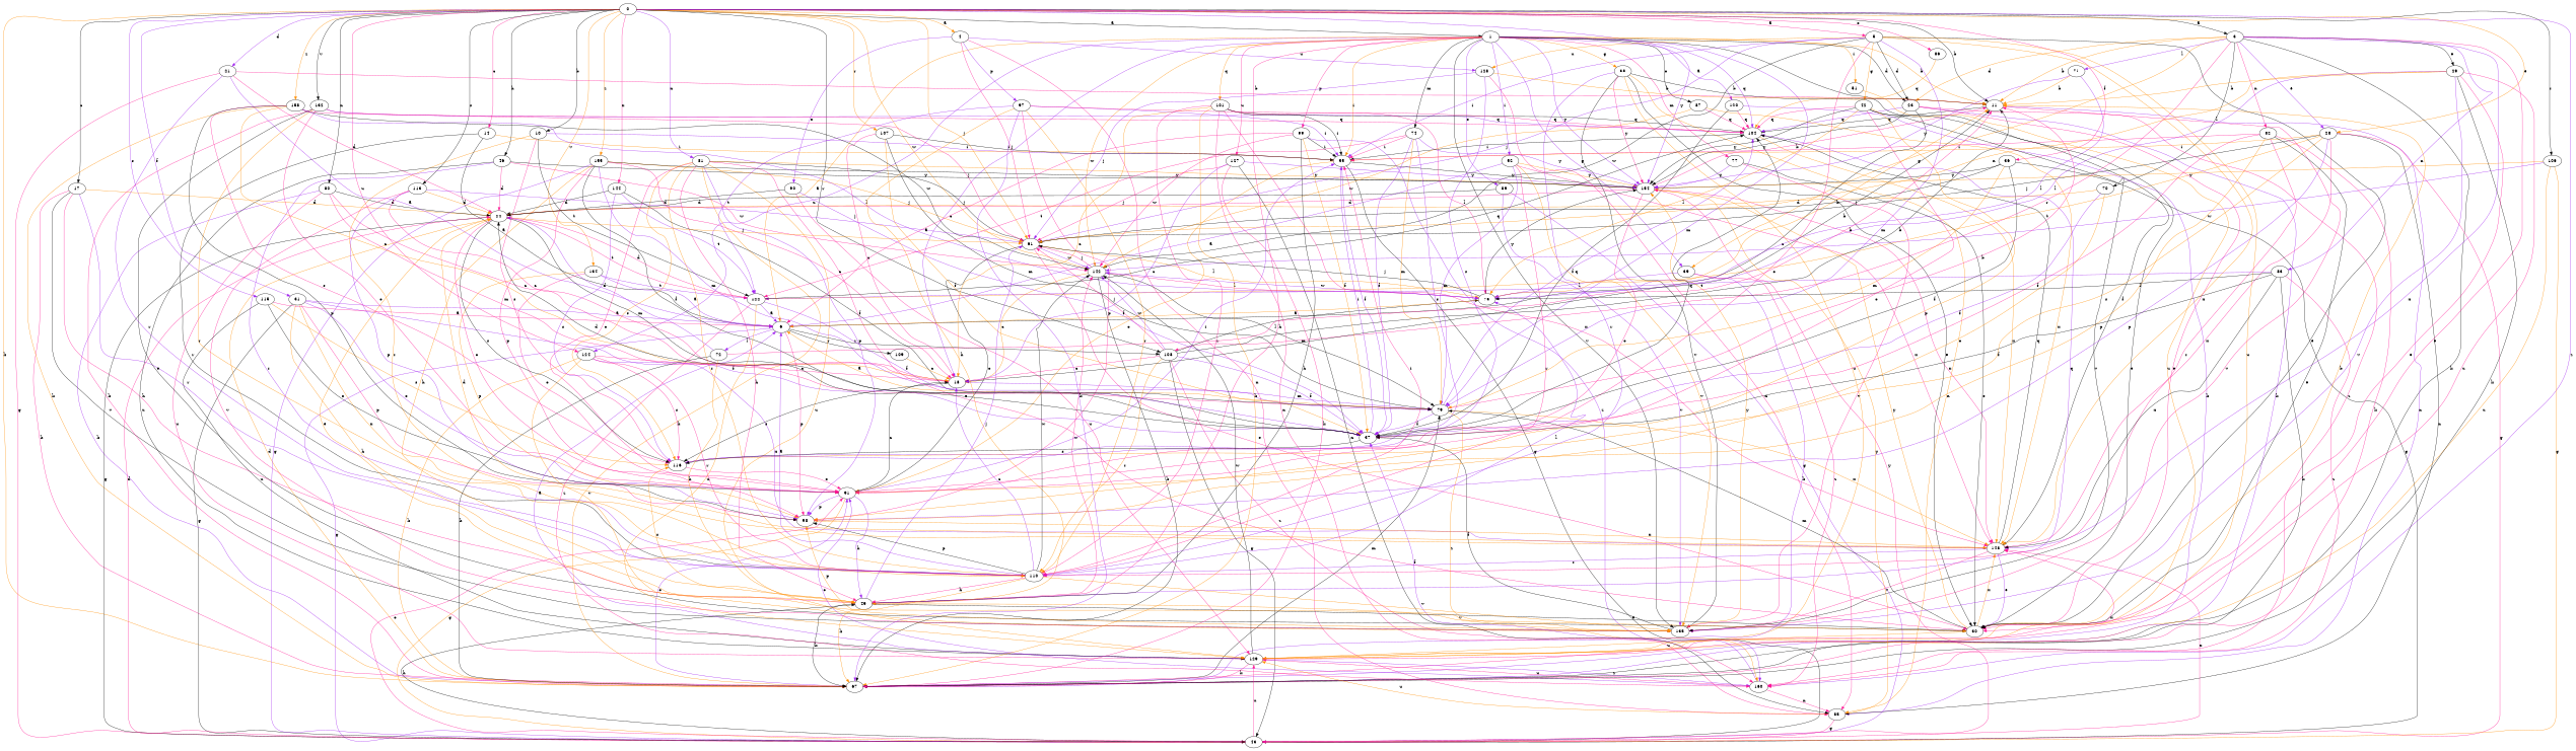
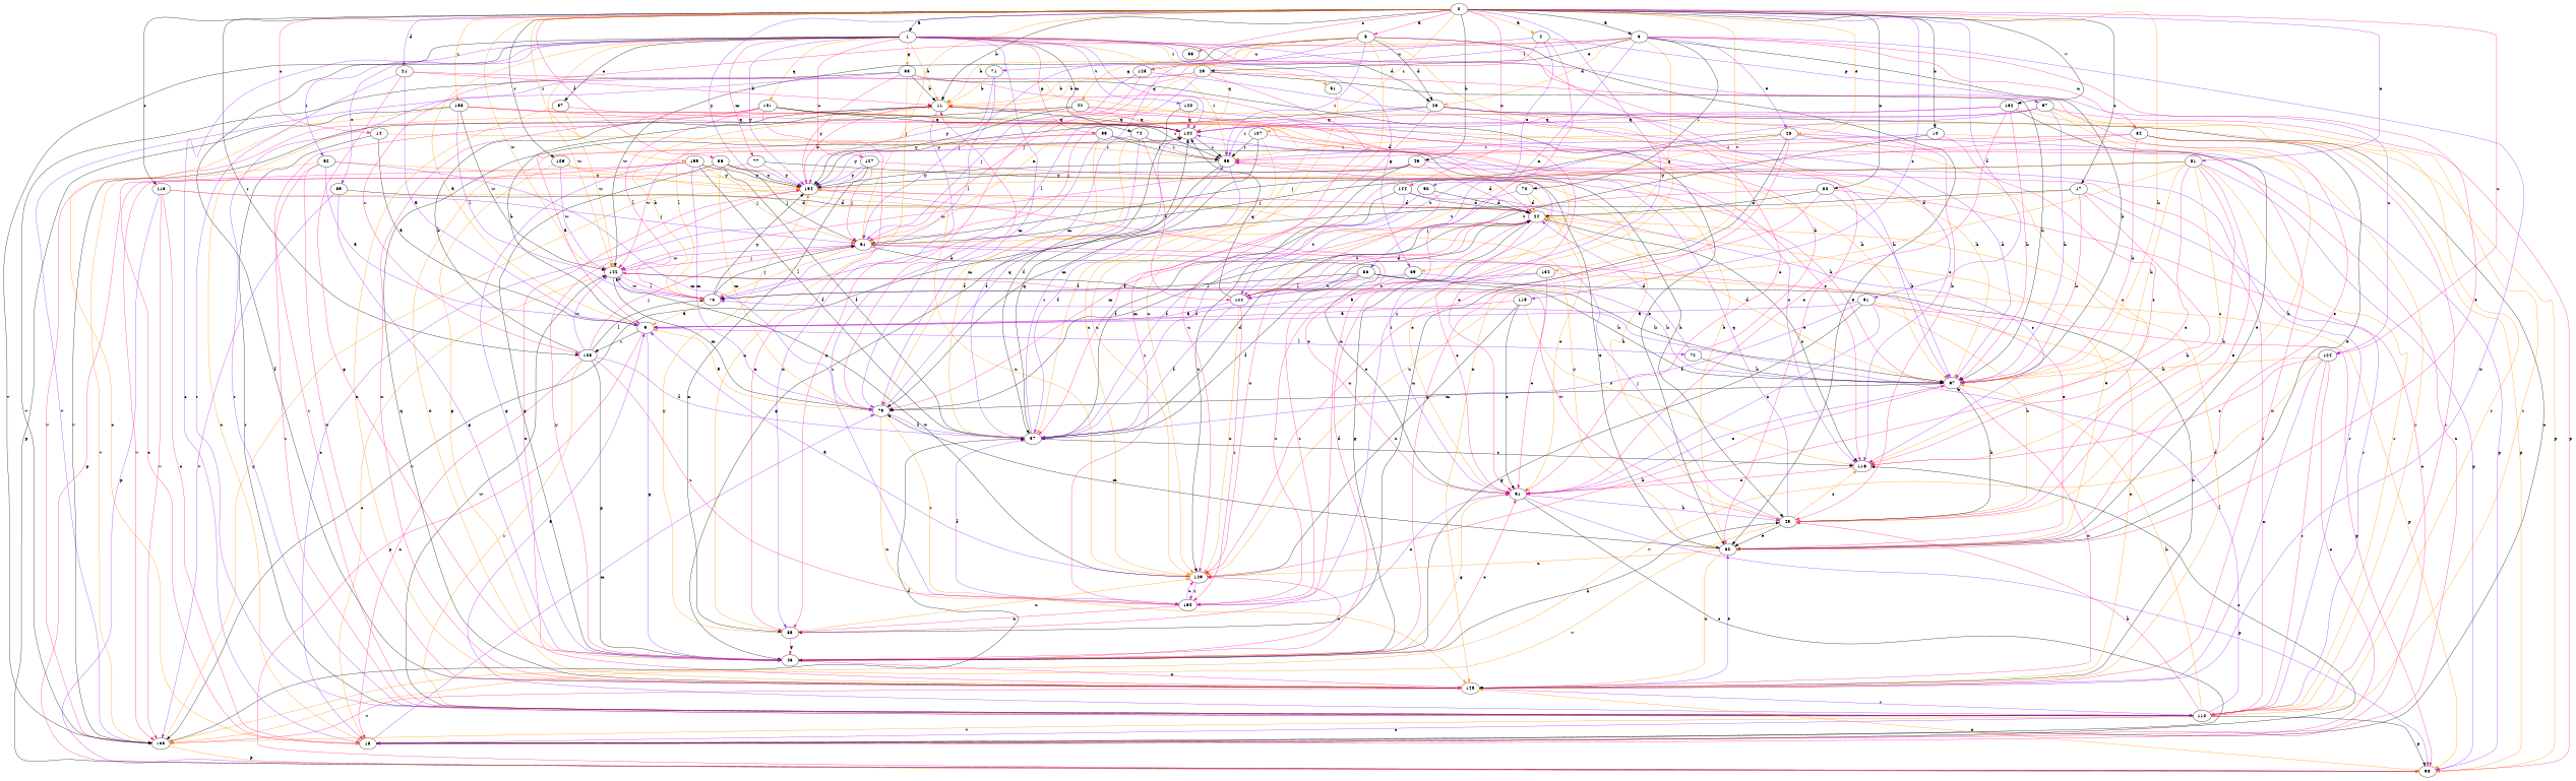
  strict digraph {
    edge [color=deeppink]
    0
    1
    3
    4
    5
    10
    11
    14
    17
    21
    28
    31
    36
    46
    61
    67
    80
    81
    86
    106
    107
    108
    113
    115
    124
    132
    134
    142
    144
    154
    155
    158
    160
    6
    18
    23
    38
    39
    49
    51
    52
    55
    74
    77
    79
    87
    89
    n48 [label=99]
    101
    104
    120
    127
    135
    148
    29
    30
    70
    71
    82
    83
    85
    90
    97
    128
    42
    91
    129
    110
    116
    122
    24
    43
    98
    37
    73
    72
-   109
    0 -> 1 [color=black label=a]
    0 -> 3 [color=black label=a]
    0 -> 4 [color=darkorange label=a]
    0 -> 5 [label=a]
    0 -> 10 [color=black label=b]
    0 -> 11 [color=black label=b]
    0 -> 14 [label=c]
    0 -> 17 [color=black label=c]
    0 -> 21 [color=purple label=d]
    0 -> 28 [color=darkorange label=e]
    0 -> 31 [color=purple label=f]
    0 -> 36 [label=f]
    0 -> 46 [color=black label=h]
    0 -> 61 [color=darkorange label=j]
    0 -> 67 [color=darkorange label=k]
    0 -> 80 [color=black label=n]
    0 -> 81 [color=purple label=n]
    0 -> 86 [label=o]
    0 -> 106 [color=black label=r]
    0 -> 107 [color=darkorange label=r]
    0 -> 108 [color=black label=r]
    0 -> 113 [color=black label=s]
    0 -> 115 [color=purple label=s]
    0 -> 124 [label=u]
    0 -> 132 [color=black label=v]
    0 -> 134 [color=darkorange label=v]
    0 -> 142 [color=darkorange label=w]
    0 -> 144 [label=x]
    0 -> 154 [color=purple label=y]
    0 -> 155 [color=darkorange label=z]
    0 -> 158 [color=darkorange label=z]
    0 -> 160 [color=purple label=z]
    1 -> 11 [color=darkorange label=b]
    1 -> 124 [color=purple label=u]
    1 -> 142 [color=darkorange label=w]
    1 -> 154 [color=purple label=y]
    1 -> 6 [color=darkorange label=a]
    1 -> 18 [color=purple label=c]
    1 -> 23 [color=black label=d]
    1 -> 38 [color=darkorange label=g]
    1 -> 39 [color=purple label=g]
    1 -> 49 [label=h]
    1 -> 51 [color=darkorange label=i]
    1 -> 52 [color=purple label=i]
    1 -> 55 [color=darkorange label=i]
    1 -> 74 [color=black label=m]
    1 -> 77 [label=m]
    1 -> 79 [color=purple label=m]
    1 -> 87 [color=black label=o]
    1 -> 89 [color=purple label=o]
    1 -> n48 [label=p]
    1 -> 101 [color=darkorange label=q]
    1 -> 104 [color=purple label=q]
-   1 -> 120 [color=purple label=a]
+   1 -> 120 [color=purple label=t]
    1 -> 127 [label=u]
    1 -> 135 [color=black label=v]
    1 -> 148 [color=black label=f]
    3 -> 11 [color=darkorange label=b]
    3 -> 28 [color=purple label=e]
    3 -> 67 [color=black label=k]
    3 -> 108 [label=r]
    3 -> 23 [color=darkorange label=d]
    3 -> 39 [color=darkorange label=g]
    3 -> 148 [color=purple label=x]
    3 -> 29 [color=black label=e]
    3 -> 30 [label=e]
    3 -> 70 [color=black label=l]
    3 -> 71 [color=purple label=l]
    3 -> 82 [label=n]
    3 -> 83 [color=purple label=n]
    4 -> 61 [label=j]
    4 -> 85 [label=n]
    4 -> 90 [color=purple label=o]
    4 -> 97 [color=purple label=p]
    4 -> 128 [color=purple label=u]
    5 -> 61 [color=purple label=j]
    5 -> 142 [color=black label=w]
    5 -> 23 [color=black label=d]
    5 -> 55 [color=purple label=i]
    5 -> 79 [color=purple label=m]
    5 -> 148 [color=darkorange label=x]
    5 -> 30 [color=black label=e]
    5 -> 128 [color=darkorange label=u]
    5 -> 42 [color=darkorange label=g]
    5 -> 91 [label=o]
    5 -> 129 [color=darkorange label=u]
    10 -> 55 [color=purple label=i]
    10 -> 110 [color=darkorange label=r]
    10 -> 116 [label=s]
    10 -> 122 [color=black label=t]
    11 -> 104 [color=black label=q]
    11 -> 135 [label=v]
    11 -> 85 [color=purple label=n]
    14 -> 6 [color=black label=a]
    14 -> 55 [color=darkorange label=i]
    14 -> 110 [color=black label=r]
    17 -> 67 [label=k]
    17 -> 49 [label=h]
    17 -> 135 [color=black label=v]
    17 -> 110 [color=purple label=r]
    17 -> 24 [color=darkorange label=d]
    21 -> 11 [label=b]
    21 -> 6 [color=purple label=a]
    21 -> 110 [color=purple label=r]
    21 -> 24 [label=d]
    21 -> 43 [label=g]
    28 -> 61 [color=black label=j]
    28 -> 55 [color=darkorange label=i]
    28 -> 148 [label=x]
    28 -> 85 [color=black label=n]
    28 -> 116 [color=darkorange label=s]
    28 -> 122 [color=darkorange label=t]
    28 -> 43 [label=g]
    28 -> 98 [color=purple label=p]
    31 -> 6 [color=purple label=a]
    31 -> 49 [color=darkorange label=h]
    31 -> 148 [color=darkorange label=x]
    31 -> 91 [color=purple label=o]
    31 -> 43 [color=black label=g]
    31 -> 98 [label=p]
    31 -> 37 [color=purple label=f]
    36 -> 61 [color=black label=j]
    36 -> 154 [color=black label=y]
    36 -> 79 [color=darkorange label=m]
    36 -> 43 [color=black label=g]
    36 -> 37 [color=black label=f]
    46 -> 142 [label=w]
    46 -> 154 [color=black label=y]
    46 -> 129 [color=black label=u]
    46 -> 110 [color=purple label=r]
    46 -> 24 [label=d]
    61 -> 142 [color=purple label=w]
    61 -> 30 [label=e]
    61 -> 91 [color=black label=o]
    61 -> 73 [color=darkorange label=l]
    67 -> 79 [color=black label=m]
    67 -> 148 [label=x]
    67 -> 91 [color=purple label=o]
    67 -> 24 [color=darkorange label=d]
    80 -> 67 [color=purple label=k]
    80 -> 18 [label=c]
    80 -> 79 [label=m]
    80 -> 129 [label=u]
    80 -> 24 [color=black label=d]
    81 -> 61 [color=black label=j]
    81 -> 67 [color=darkorange label=k]
    81 -> 154 [color=darkorange label=y]
    81 -> 49 [label=h]
    81 -> 30 [label=e]
    81 -> 91 [label=o]
    81 -> 129 [color=darkorange label=u]
    81 -> 110 [color=darkorange label=r]
    81 -> 116 [color=darkorange label=s]
    81 -> 98 [color=purple label=p]
    86 -> 104 [color=darkorange label=q]
    106 -> 142 [color=purple label=w]
    106 -> 154 [color=darkorange label=y]
    106 -> 129 [color=darkorange label=u]
    106 -> 43 [color=darkorange label=g]
    107 -> 18 [label=c]
    107 -> 55 [color=black label=i]
    107 -> 79 [color=black label=m]
    107 -> 37 [color=darkorange label=f]
    108 -> 11 [color=black label=b]
    108 -> 61 [label=j]
    108 -> 142 [color=purple label=w]
    108 -> 160 [label=z]
    108 -> 18 [label=c]
    108 -> 110 [color=darkorange label=r]
    108 -> 43 [color=black label=g]
    108 -> 37 [color=purple label=f]
    108 -> 73 [color=black label=l]
    113 -> 61 [color=purple label=j]
    113 -> 18 [label=c]
    113 -> 135 [label=v]
    113 -> 24 [color=darkorange label=d]
    113 -> 98 [color=purple label=p]
    115 -> 6 [label=a]
    115 -> 91 [color=black label=o]
    115 -> 129 [color=black label=u]
    115 -> 116 [color=darkorange label=s]
    124 -> 67 [color=darkorange label=k]
    124 -> 18 [label=c]
    124 -> 135 [color=darkorange label=v]
    124 -> 148 [color=purple label=x]
    124 -> 110 [label=r]
    124 -> 116 [label=s]
    132 -> 61 [label=j]
    132 -> 67 [label=k]
    132 -> 104 [color=purple label=q]
    132 -> 30 [color=black label=e]
    132 -> 91 [label=o]
    132 -> 110 [color=darkorange label=r]
    134 -> 6 [color=purple label=a]
    134 -> 91 [label=o]
    134 -> 122 [color=purple label=t]
    134 -> 98 [color=darkorange label=p]
    142 -> 61 [label=j]
    142 -> 67 [color=black label=k]
    142 -> 18 [color=darkorange label=c]
    142 -> 79 [color=black label=m]
    142 -> 73 [label=l]
    144 -> 116 [color=purple label=s]
    144 -> 122 [color=purple label=t]
    144 -> 24 [color=black label=d]
    144 -> 37 [color=black label=f]
    154 -> 11 [label=b]
    154 -> 148 [label=x]
    154 -> 91 [label=o]
    154 -> 24 [label=d]
    155 -> 61 [color=darkorange label=j]
    155 -> 154 [color=black label=y]
    155 -> 18 [label=c]
    155 -> 49 [color=darkorange label=h]
    155 -> 79 [color=purple label=m]
    155 -> 43 [color=purple label=g]
    155 -> 98 [label=p]
    155 -> 37 [color=black label=f]
    158 -> 67 [color=darkorange label=k]
    158 -> 142 [color=black label=w]
    158 -> 18 [color=darkorange label=c]
    158 -> 104 [label=q]
    158 -> 116 [label=s]
    158 -> 98 [color=black label=p]
    158 -> 73 [color=purple label=l]
    160 -> 85 [label=n]
    160 -> 91 [color=purple label=o]
    160 -> 129 [label=u]
    160 -> 37 [color=purple label=f]
    6 -> 11 [color=black label=b]
    6 -> 108 [color=black label=r]
    6 -> 43 [color=purple label=g]
    6 -> 98 [label=p]
    6 -> 72 [color=purple label=l]
-   6 -> 109 [color=black label=r]
    18 -> 79 [color=purple label=m]
    18 -> 116 [color=black label=s]
    23 -> 67 [color=purple label=k]
    23 -> 154 [color=black label=y]
    23 -> 160 [label=z]
    23 -> 18 [color=black label=c]
    23 -> 104 [color=purple label=q]
    23 -> 30 [label=e]
    38 -> 11 [color=black label=b]
    38 -> 154 [label=y]
    38 -> 135 [color=black label=v]
    38 -> 30 [color=black label=e]
    38 -> 85 [color=darkorange label=n]
    38 -> 129 [color=darkorange label=u]
    38 -> 110 [color=purple label=r]
    39 -> 67 [color=purple label=k]
    39 -> 160 [label=z]
    39 -> 73 [color=purple label=l]
    49 -> 61 [color=purple label=j]
    49 -> 67 [color=black label=k]
    49 -> 142 [label=w]
    49 -> 104 [color=purple label=q]
    49 -> 135 [color=darkorange label=v]
    49 -> 30 [color=black label=e]
    49 -> 116 [color=darkorange label=s]
    51 -> 129 [color=darkorange label=u]
    52 -> 154 [color=darkorange label=y]
    52 -> 6 [color=purple label=a]
    52 -> 79 [color=purple label=m]
    52 -> 135 [color=darkorange label=v]
    52 -> 148 [label=x]
    52 -> 110 [label=r]
    55 -> 154 [color=black label=y]
    55 -> 91 [color=darkorange label=o]
    55 -> 43 [color=black label=g]
    55 -> 37 [color=purple label=f]
    74 -> 154 [color=purple label=y]
    74 -> 55 [label=i]
    74 -> 79 [color=darkorange label=m]
    74 -> 116 [color=purple label=s]
    74 -> 122 [label=t]
    74 -> 37 [color=purple label=f]
    77 -> 154 [color=purple label=y]
    77 -> 135 [label=v]
    77 -> 30 [color=black label=e]
    79 -> 11 [label=b]
    79 -> 160 [color=darkorange label=z]
    79 -> 6 [color=darkorange label=a]
    79 -> 104 [color=purple label=q]
    79 -> 148 [color=darkorange label=x]
    79 -> 37 [color=purple label=f]
    87 -> 142 [color=darkorange label=w]
    87 -> 104 [label=q]
    87 -> 148 [color=darkorange label=x]
    89 -> 135 [color=purple label=v]
    89 -> 24 [color=black label=d]
    89 -> 43 [color=purple label=g]
    n48 -> 142 [label=w]
    n48 -> 160 [color=purple label=z]
    n48 -> 6 [label=a]
    n48 -> 49 [color=black label=h]
    n48 -> 55 [color=black label=i]
    n48 -> 37 [color=darkorange label=f]
    101 -> 67 [color=darkorange label=k]
    101 -> 18 [color=darkorange label=c]
    101 -> 55 [color=black label=i]
    101 -> 104 [color=black label=q]
    101 -> 148 [label=x]
    101 -> 85 [label=n]
    101 -> 110 [label=r]
    101 -> 73 [label=l]
    104 -> 55 [color=black label=i]
    104 -> 148 [color=darkorange label=x]
    120 -> 67 [color=purple label=k]
    120 -> 104 [label=q]
    120 -> 37 [color=black label=f]
    127 -> 61 [label=j]
    127 -> 67 [label=k]
    127 -> 154 [color=purple label=y]
    127 -> 18 [color=purple label=c]
    127 -> 85 [color=black label=n]
    135 -> 154 [color=darkorange label=y]
    135 -> 98 [color=darkorange label=p]
    135 -> 37 [color=black label=f]
    148 -> 104 [color=black label=q]
    148 -> 135 [label=v]
    148 -> 30 [color=purple label=e]
    148 -> 110 [color=purple label=r]
    148 -> 24 [color=darkorange label=d]
    29 -> 11 [color=darkorange label=b]
    29 -> 61 [color=darkorange label=n]
    29 -> 67 [color=black label=k]
    29 -> 135 [color=purple label=v]
    29 -> 30 [label=e]
    29 -> 129 [label=u]
    29 -> 73 [color=purple label=l]
    30 -> 11 [color=darkorange label=b]
    30 -> 154 [color=darkorange label=y]
    30 -> 79 [color=black label=m]
    30 -> 148 [color=darkorange label=x]
    30 -> 129 [color=darkorange label=u]
    70 -> 91 [color=darkorange label=o]
    70 -> 24 [color=darkorange label=d]
    70 -> 37 [color=purple label=f]
    71 -> 11 [color=darkorange label=b]
    71 -> 154 [color=purple label=y]
    71 -> 73 [color=purple label=l]
    82 -> 67 [label=k]
    82 -> 55 [label=i]
    82 -> 30 [color=black label=e]
    82 -> 110 [label=r]
    82 -> 98 [color=darkorange label=p]
    82 -> 37 [label=f]
    83 -> 67 [color=black label=k]
    83 -> 160 [label=z]
    83 -> 148 [color=black label=x]
    83 -> 122 [color=purple label=t]
    83 -> 37 [color=black label=f]
    83 -> 73 [color=black label=l]
    85 -> 154 [color=darkorange label=y]
    85 -> 129 [color=darkorange label=u]
    85 -> 43 [label=g]
    90 -> 129 [label=u]
    90 -> 24 [color=black label=d]
    90 -> 37 [color=purple label=f]
    97 -> 67 [color=purple label=k]
    97 -> 49 [color=darkorange label=h]
    97 -> 55 [color=purple label=i]
    97 -> 104 [label=q]
    97 -> 110 [color=darkorange label=r]
    97 -> 122 [color=purple label=t]
    97 -> 98 [label=p]
    128 -> 11 [color=darkorange label=b]
    128 -> 61 [color=purple label=j]
    128 -> 85 [label=n]
    128 -> 116 [color=purple label=s]
    42 -> 154 [color=black label=y]
    42 -> 104 [label=q]
    42 -> 135 [color=black label=v]
-   42 -> 30 [color=black label=e]
    42 -> 91 [label=o]
    42 -> 98 [color=darkorange label=p]
    42 -> 73 [color=darkorange label=l]
    91 -> 18 [color=black label=c]
    91 -> 49 [color=purple label=h]
    91 -> 55 [color=purple label=i]
    91 -> 43 [color=darkorange label=g]
    91 -> 98 [color=purple label=p]
    129 -> 67 [label=k]
    129 -> 142 [color=black label=w]
    129 -> 160 [color=purple label=z]
    129 -> 6 [color=purple label=a]
    110 -> 67 [color=darkorange label=k]
    110 -> 142 [color=black label=w]
    110 -> 6 [color=purple label=a]
    110 -> 18 [color=purple label=c]
    110 -> 49 [label=h]
    110 -> 55 [label=i]
    110 -> 135 [color=darkorange label=v]
    110 -> 98 [color=black label=p]
    110 -> 73 [color=purple label=l]
    116 -> 91 [label=o]
    122 -> 160 [label=z]
    122 -> 6 [color=purple label=a]
    122 -> 104 [color=black label=q]
    122 -> 129 [color=darkorange label=u]
    122 -> 24 [label=d]
    122 -> 37 [color=purple label=f]
    24 -> 61 [color=darkorange label=j]
    24 -> 79 [color=black label=m]
    24 -> 30 [color=darkorange label=e]
    24 -> 91 [label=o]
    24 -> 116 [color=black label=s]
    24 -> 122 [label=t]
    24 -> 43 [color=black label=g]
    43 -> 154 [label=y]
    43 -> 49 [color=black label=h]
    43 -> 148 [label=x]
    43 -> 91 [label=o]
    43 -> 129 [label=u]
    43 -> 24 [label=d]
    98 -> 148 [color=darkorange label=x]
    37 -> 55 [color=purple label=i]
    37 -> 104 [color=black label=q]
    37 -> 116 [color=black label=s]
    37 -> 24 [color=black label=d]
    73 -> 11 [color=darkorange label=b]
    73 -> 61 [color=black label=j]
    73 -> 142 [color=purple label=w]
    73 -> 154 [color=black label=y]
    73 -> 6 [color=darkorange label=a]
    72 -> 11 [label=b]
    72 -> 67 [color=black label=k]
-   72 -> 49 [color=darkorange label=h]
    72 -> 24 [color=purple label=d]
-   109 -> 18 [color=darkorange label=c]
  }
